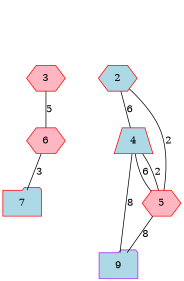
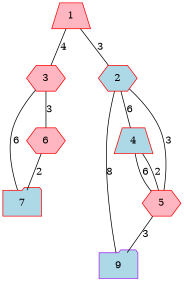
  graph {
    node [color=red fillcolor=lightpink shape=hexagon style=filled weight=1]
+   1 [shape=trapezium]
    3
    2 [fillcolor=lightblue]
    6
    7 [fillcolor=lightblue shape=folder]
    4 [fillcolor=lightblue shape=trapezium]
    5
    9 [color=purple fillcolor=lightblue shape=folder weight=4]
-   3 -- 6 [label=5]
+   1 -- 3 [label=4]
+   1 -- 2 [label=3]
+   3 -- 6 [label=3]
+   3 -- 7 [label=6]
    2 -- 4 [label=6]
-   2 -- 5 [label=2]
-   6 -- 7 [label=3]
+   2 -- 5 [label=3]
+   6 -- 7 [label=2]
    4 -- 5 [label=2]
    4 -- 5 [label=6]
-   4 -- 9 [label=8]
-   5 -- 9 [label=8]
+   2 -- 9 [label=8]
+   5 -- 9 [label=3]
  }
